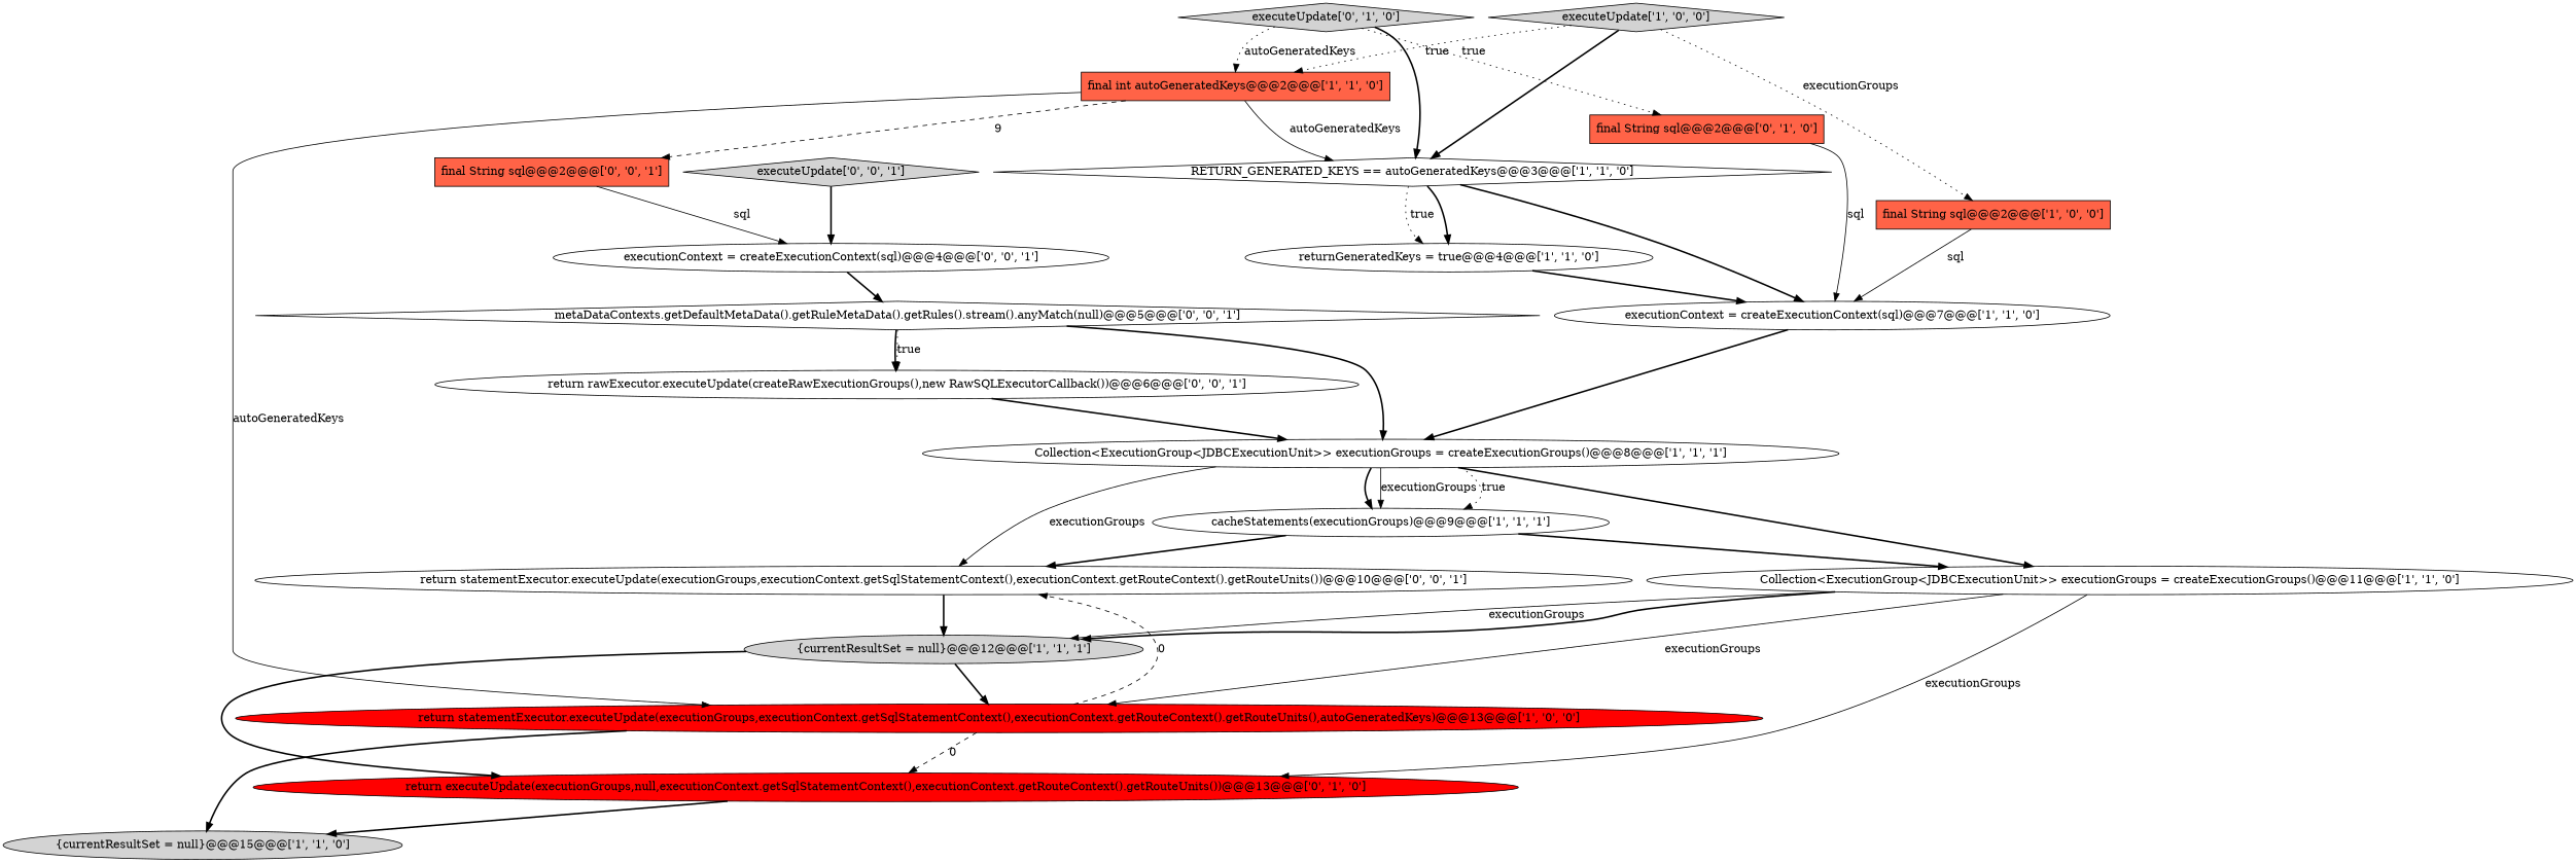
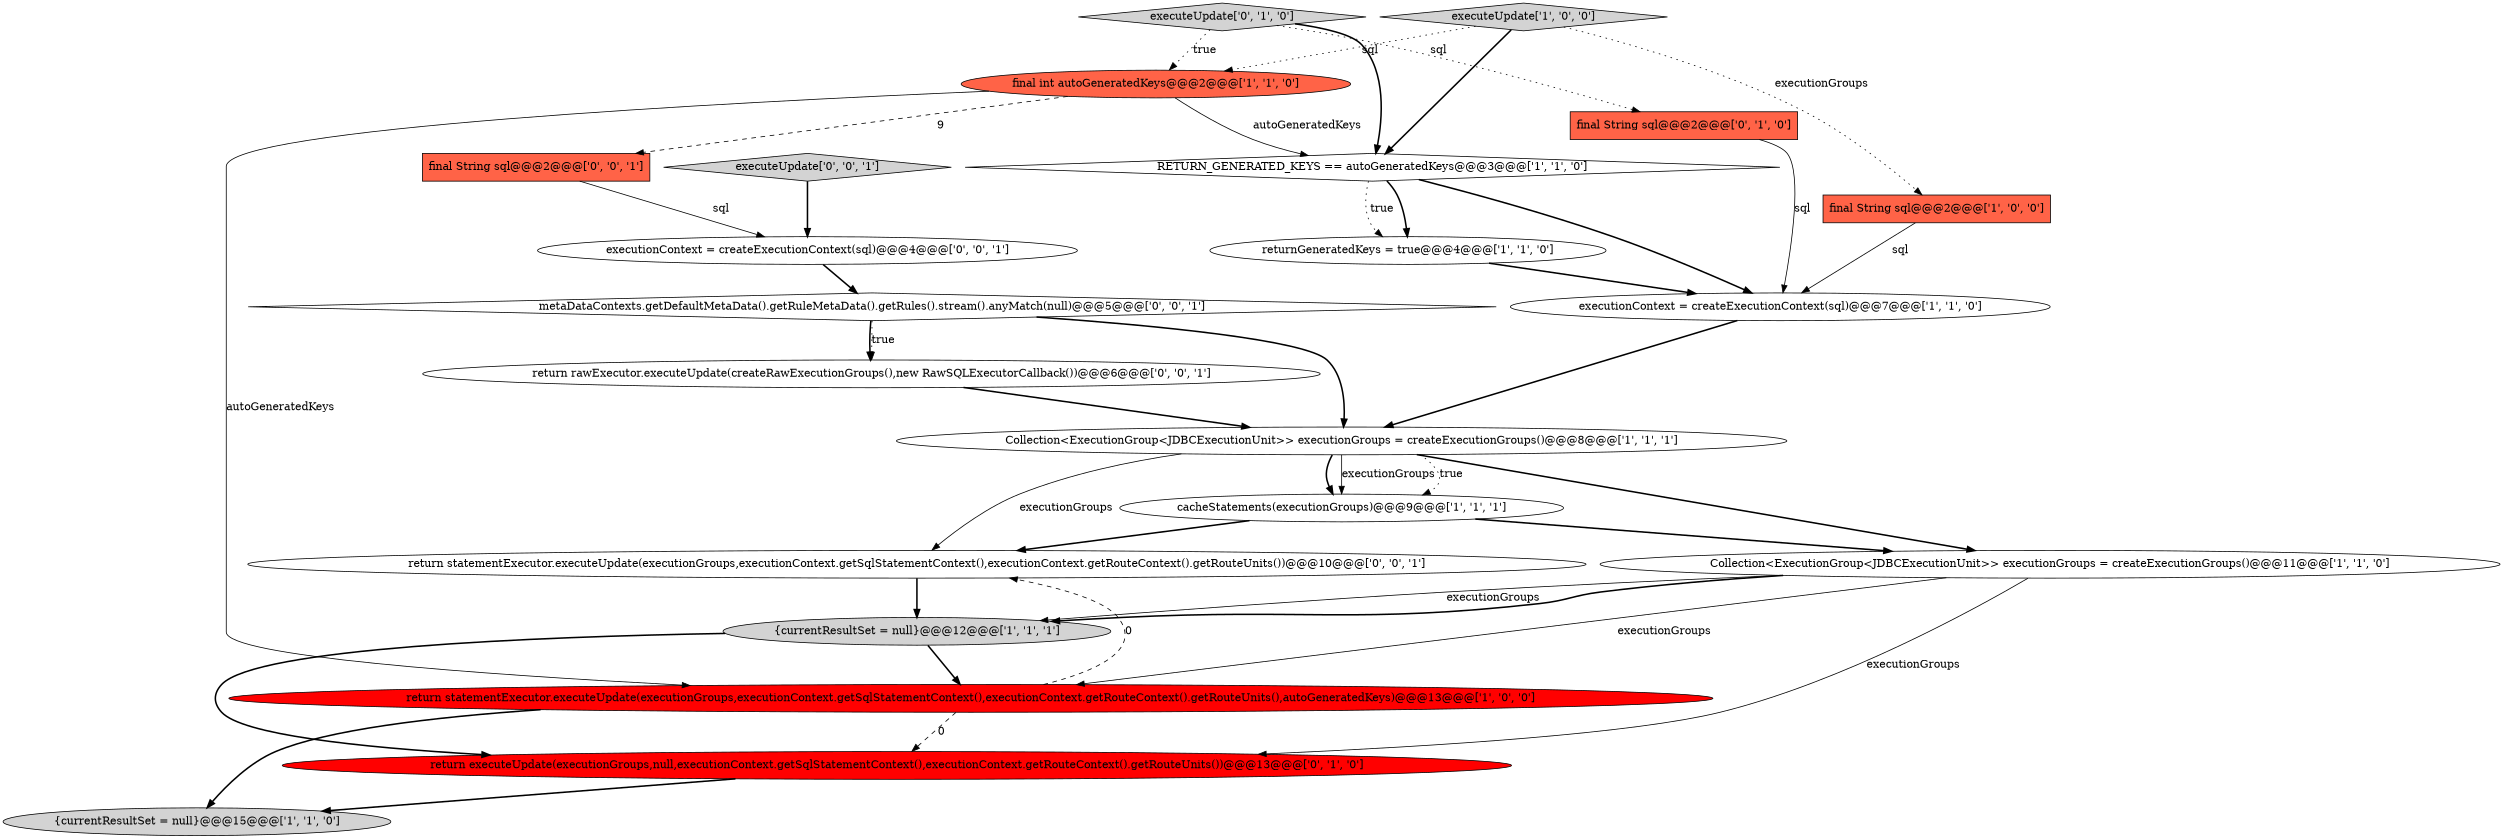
  digraph {
    node [fillcolor=white shape=ellipse style=filled]
    edge [style=bold]
    n1 [label="executionContext = createExecutionContext(sql)@@@4@@@['0', '0', '1']"]
    n2 [label="metaDataContexts.getDefaultMetaData().getRuleMetaData().getRules().stream().anyMatch(null)@@@5@@@['0', '0', '1']" shape=diamond]
    n3 [label="return rawExecutor.executeUpdate(createRawExecutionGroups(),new RawSQLExecutorCallback())@@@6@@@['0', '0', '1']"]
    n4 [label="Collection<ExecutionGroup<JDBCExecutionUnit>> executionGroups = createExecutionGroups()@@@8@@@['1', '1', '1']"]
    n5 [fillcolor=red label="return executeUpdate(executionGroups,null,executionContext.getSqlStatementContext(),executionContext.getRouteContext().getRouteUnits())@@@13@@@['0', '1', '0']"]
    n6 [fillcolor=lightgray label="{currentResultSet = null}@@@15@@@['1', '1', '0']"]
    n7 [label="cacheStatements(executionGroups)@@@9@@@['1', '1', '1']"]
    n8 [label="return statementExecutor.executeUpdate(executionGroups,executionContext.getSqlStatementContext(),executionContext.getRouteContext().getRouteUnits())@@@10@@@['0', '0', '1']"]
    n9 [label="Collection<ExecutionGroup<JDBCExecutionUnit>> executionGroups = createExecutionGroups()@@@11@@@['1', '1', '0']"]
    n10 [fillcolor=lightgray label="executeUpdate['0', '1', '0']" shape=diamond]
    n11 [fillcolor=tomato label="final String sql@@@2@@@['0', '1', '0']" shape=box]
    n12 [label="RETURN_GENERATED_KEYS == autoGeneratedKeys@@@3@@@['1', '1', '0']" shape=diamond]
-   n13 [fillcolor=tomato label="final int autoGeneratedKeys@@@2@@@['1', '1', '0']" shape=box]
+   n13 [fillcolor=tomato label="final int autoGeneratedKeys@@@2@@@['1', '1', '0']"]
    n14 [label="executionContext = createExecutionContext(sql)@@@7@@@['1', '1', '0']"]
    n15 [label="returnGeneratedKeys = true@@@4@@@['1', '1', '0']"]
    n16 [fillcolor=red label="return statementExecutor.executeUpdate(executionGroups,executionContext.getSqlStatementContext(),executionContext.getRouteContext().getRouteUnits(),autoGeneratedKeys)@@@13@@@['1', '0', '0']"]
    n17 [fillcolor=tomato label="final String sql@@@2@@@['0', '0', '1']" shape=box]
    n18 [fillcolor=lightgray label="{currentResultSet = null}@@@12@@@['1', '1', '1']"]
    n19 [fillcolor=lightgray label="executeUpdate['1', '0', '0']" shape=diamond]
    n20 [fillcolor=tomato label="final String sql@@@2@@@['1', '0', '0']" shape=box]
    n21 [fillcolor=lightgray label="executeUpdate['0', '0', '1']" shape=diamond]
    n1 -> n2
    n2 -> n3 [label=true style=dotted]
    n2 -> n3
    n2 -> n4
    n3 -> n4
    n4 -> n7
    n4 -> n7 [label=executionGroups style=solid]
    n4 -> n7 [label=true style=dotted]
    n4 -> n8 [label=executionGroups style=solid]
    n4 -> n9
    n5 -> n6
    n7 -> n8
    n7 -> n9
    n8 -> n18
    n9 -> n5 [label=executionGroups style=solid]
    n9 -> n16 [label=executionGroups style=solid]
    n9 -> n18 [label=executionGroups style=solid]
    n9 -> n18
-   n10 -> n11 [label=true style=dotted]
+   n10 -> n11 [label=sql style=dotted]
    n10 -> n12
-   n10 -> n13 [label=autoGeneratedKeys style=dotted]
+   n10 -> n13 [label=true style=dotted]
    n11 -> n14 [label=sql style=solid]
    n12 -> n14
    n12 -> n15
    n12 -> n15 [label=true style=dotted]
    n13 -> n12 [label=autoGeneratedKeys style=solid]
    n13 -> n16 [label=autoGeneratedKeys style=solid]
    n13 -> n17 [label=9 style=dashed]
    n14 -> n4
    n15 -> n14
    n16 -> n5 [label=0 style=dashed]
    n16 -> n6
    n16 -> n8 [label=0 style=dashed]
    n17 -> n1 [label=sql style=solid]
    n18 -> n5
    n18 -> n16
    n19 -> n12
-   n19 -> n13 [label=true style=dotted]
+   n19 -> n13 [label=sql style=dotted]
    n19 -> n20 [label=executionGroups style=dotted]
    n20 -> n14 [label=sql style=solid]
    n21 -> n1
  }
